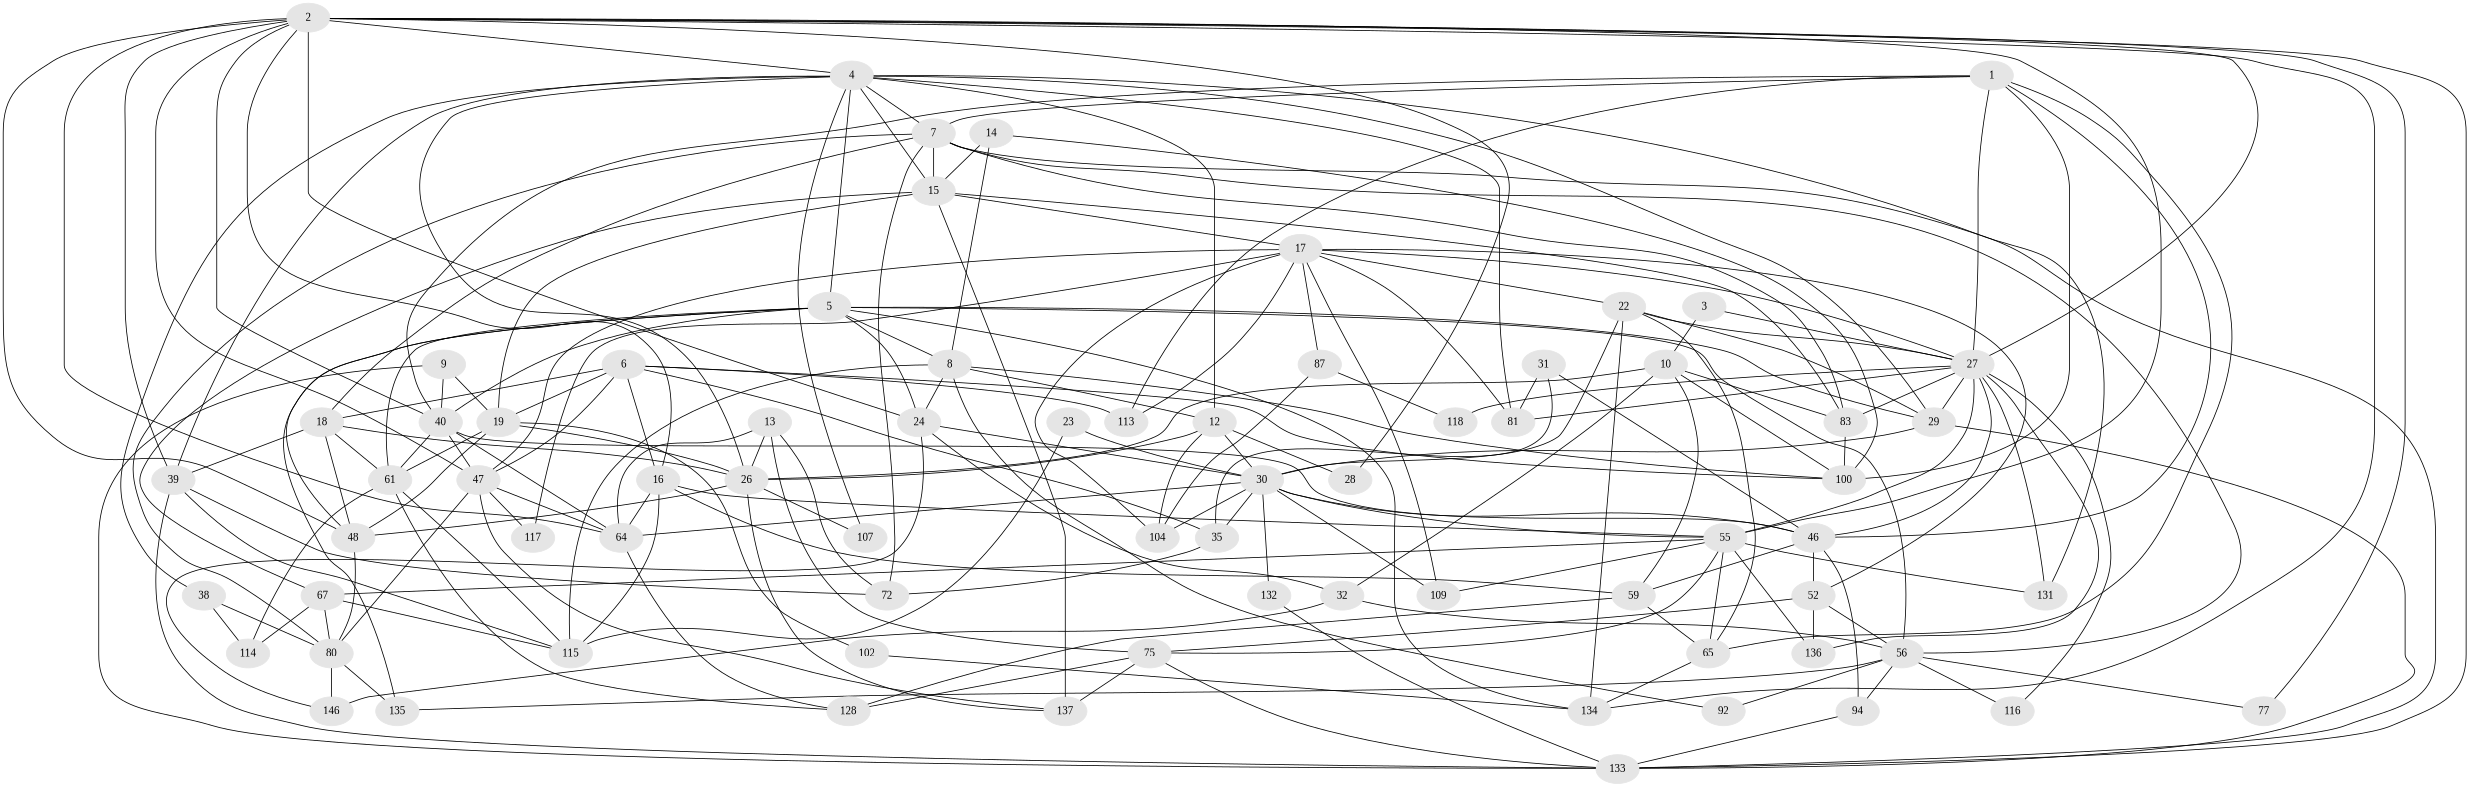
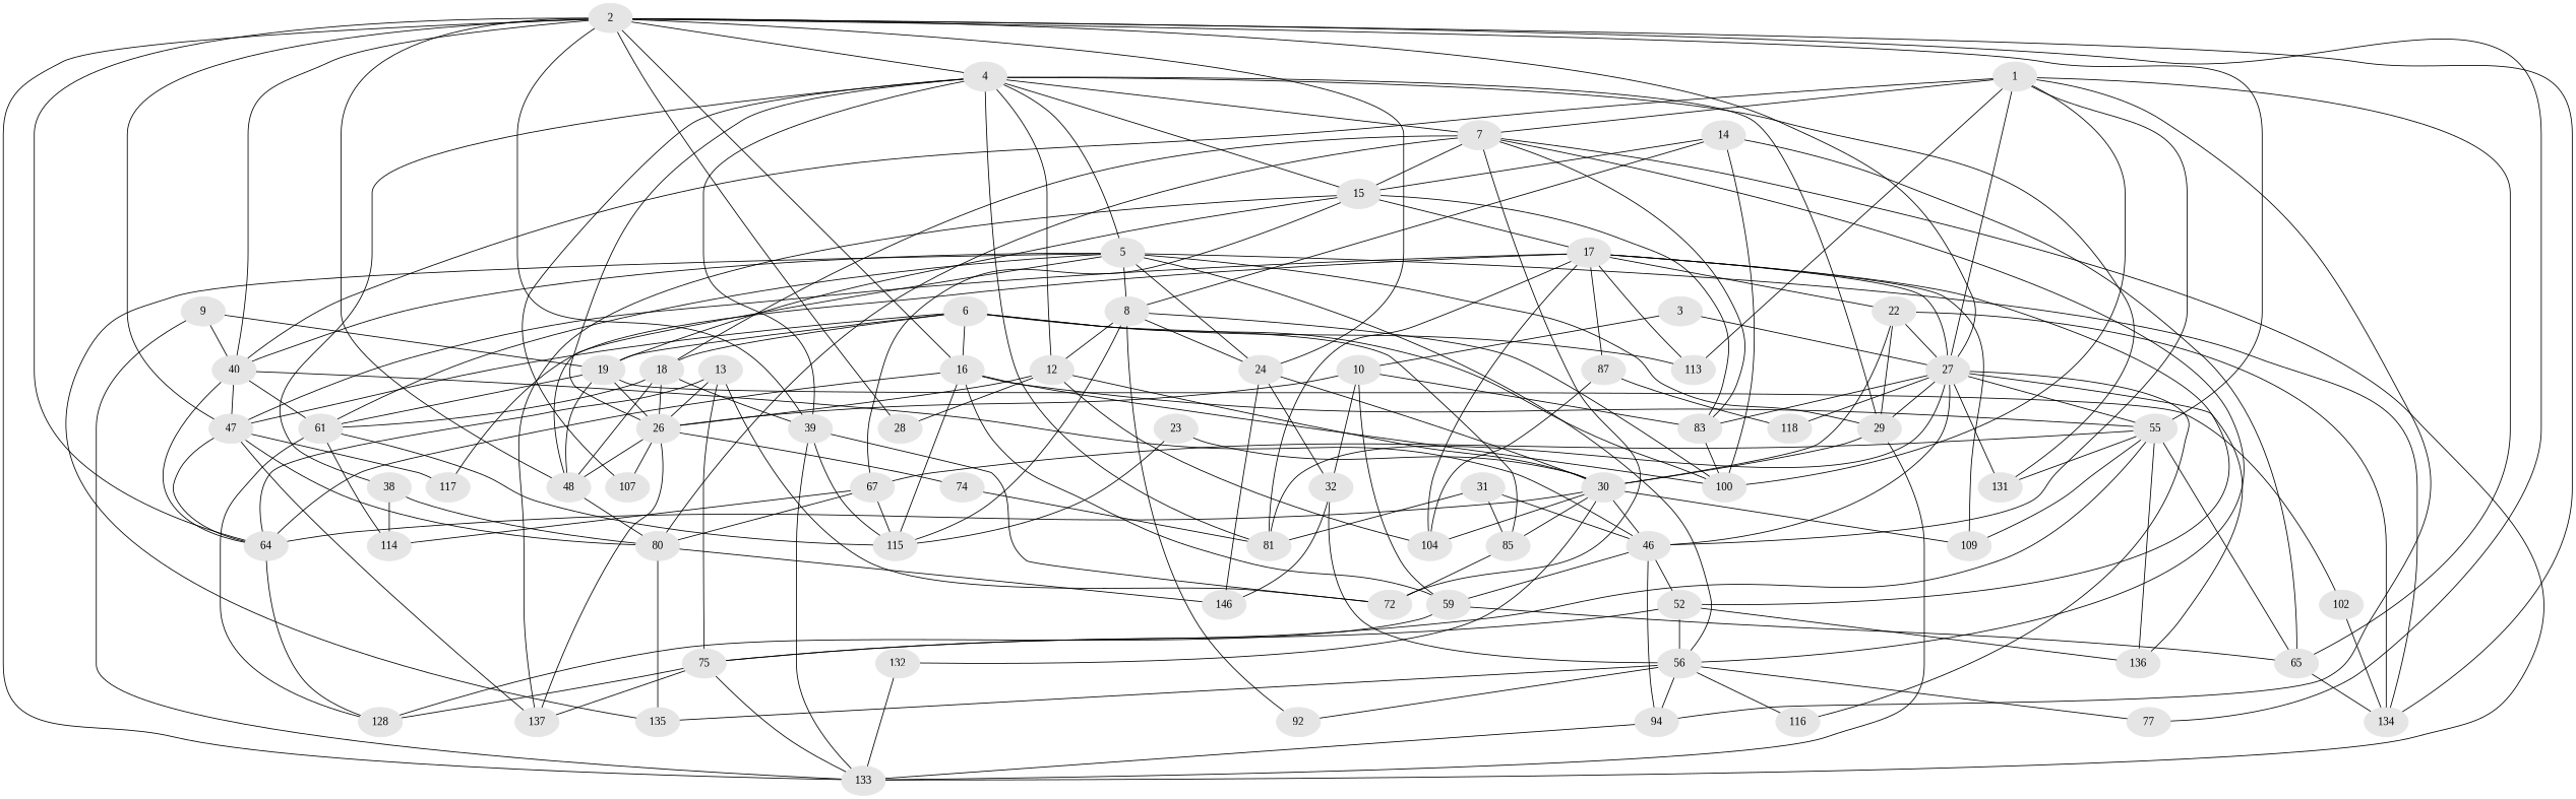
  graph {
    fontname="Liberation Serif"
    node [color=gray90 fontname="Liberation Serif" style=filled]
    edge [fontname="Liberation Serif"]
    1 [super="+25"]
    7 [super="+78+101"]
    27 [super="+84+53+103"]
    40 [super="+149+89"]
    46 [super="+70"]
    65
    94
    100 [super="+124"]
    113
    133 [super="+144"]
    15 [super="+44+73+42"]
    56 [super="+71"]
    18 [super="+97"]
    72
    80 [super="+112"]
    83
    8 [super="+145+86"]
    24 [super="+108"]
    12 [super="+20+21"]
    92
    115
    55 [super="+95+79"]
    136
    29 [super="+41"]
    81 [super="+121"]
    131
    116
    118
    47 [super="+68+106"]
    64 [super="+147"]
    61 [super="+119+99"]
    52 [super="+138"]
    59
    75
    134
    2 [super="+33+63"]
    4 [super="+43+98+140+50"]
    16 [super="+120"]
    28
    39 [super="+96+60"]
    48 [super="+69"]
    77
    5 [super="+66+11"]
    26 [super="+57"]
    38
    107
    32
    30 [super="+49+45"]
    146
    137
    117
    67 [super="+93"]
    109
    128 [super="+129"]
    3 [super="+34"]
    10 [super="+143"]
    135
    104
    19 [super="+62"]
    17 [super="+58+76"]
+   74
    114
    6 [super="+110"]
-   35
+   35 [label=85]
    102
    9
    132
    13 [super="+85"]
    14
    22 [super="+90"]
    87
    23
    31
    1 -- 7 [weight=2]
    1 -- 27
    1 -- 40
    1 -- 46
    1 -- 65
+   1 -- 94
    1 -- 100
    1 -- 113
    7 -- 133
    7 -- 15 [weight=2]
    7 -- 56
    7 -- 18
    7 -- 72
    7 -- 80
    7 -- 83
    27 -- 46
    27 -- 83
    27 -- 55
    27 -- 136
    27 -- 29
    27 -- 81
    27 -- 131
    27 -- 116
    27 -- 118
    40 -- 46
    40 -- 47
    40 -- 64
    40 -- 61 [weight=2]
    46 -- 94
    46 -- 52
    46 -- 59
    65 -- 134
    94 -- 133
    15 -- 83
    15 -- 137
    15 -- 67
    15 -- 19
    15 -- 17
    56 -- 94
    56 -- 92
    56 -- 116
    56 -- 77
    56 -- 135
    18 -- 61
    18 -- 39
    18 -- 48
    18 -- 26
    80 -- 146
    80 -- 135
    83 -- 100
    8 -- 100
    8 -- 24
    8 -- 12
    8 -- 92
    8 -- 115
    24 -- 32
    24 -- 30
    24 -- 146
    12 -- 28
    12 -- 26
    12 -- 30
    12 -- 104
    55 -- 65
    55 -- 136
    55 -- 131
    55 -- 75
    55 -- 67
    55 -- 109
    29 -- 133
    29 -- 30 [weight=2]
    47 -- 80
    47 -- 64
    47 -- 137
    47 -- 117
    64 -- 128
    61 -- 115
    61 -- 128
    61 -- 114
    52 -- 56 [weight=2]
    52 -- 136
    52 -- 75
    59 -- 65
    59 -- 128
    75 -- 133
    75 -- 137
    75 -- 128
    2 -- 27
    2 -- 40
    2 -- 133
    2 -- 24
    2 -- 55
    2 -- 47
    2 -- 64
    2 -- 134
    2 -- 4
    2 -- 16
    2 -- 28
    2 -- 39
    2 -- 48 [weight=2]
    2 -- 77
    4 -- 7 [weight=2]
    4 -- 15
    4 -- 12
    4 -- 29
    4 -- 81 [weight=2]
    4 -- 131
    4 -- 39 [weight=3]
    4 -- 5
    4 -- 26
    4 -- 38
    4 -- 107
-   10 -- 100
+   16 -- 100
    16 -- 115
    16 -- 55
    16 -- 64
    16 -- 59
    39 -- 133
    39 -- 72
    39 -- 115
    48 -- 80
    5 -- 40
    5 -- 56
    5 -- 8 [weight=2]
    5 -- 24
    5 -- 29
    5 -- 61
    5 -- 134
    5 -- 48
    5 -- 135
    26 -- 48
    26 -- 107
    26 -- 137
+   26 -- 74
    38 -- 80
    38 -- 114
    32 -- 56
    32 -- 146
    30 -- 46
-   30 -- 55
    30 -- 64 [weight=2]
    30 -- 109
    30 -- 104
    30 -- 35
    30 -- 132
    67 -- 80
    67 -- 115
    67 -- 114
    3 -- 27
    3 -- 10
    10 -- 83
    10 -- 59
    10 -- 26
    10 -- 32
    19 -- 61
    19 -- 48
    19 -- 26
    19 -- 102
    17 -- 27
    17 -- 113
    17 -- 81
    17 -- 47 [weight=2]
    17 -- 52
    17 -- 117
    17 -- 109
    17 -- 104
    17 -- 22
    17 -- 87
+   74 -- 81
    6 -- 100
    6 -- 113
    6 -- 18
    6 -- 47
    6 -- 16
    6 -- 19
    6 -- 35
    35 -- 72
    102 -- 134
    9 -- 40
    9 -- 133
    9 -- 19
    132 -- 133
    13 -- 72
    13 -- 64
    13 -- 75
    13 -- 26
-   22 -- 65
+   14 -- 65
    14 -- 100
    14 -- 15
    14 -- 8
    22 -- 27
    22 -- 29
    22 -- 134
    22 -- 30
    87 -- 118
    87 -- 104
    23 -- 115
    23 -- 30
    31 -- 46
    31 -- 81
    31 -- 35
  }
